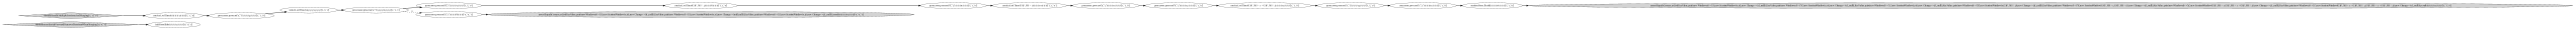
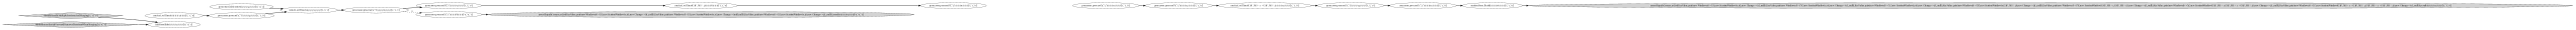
  digraph {
    fontname="Playfair Display"
    rankdir=LR
    node [fillcolor=white fontname="Playfair Display" shape=ellipse style=filled]
    edge [fontname="Playfair Display" style=bold]
    n1 [label="context.setTime(0)@@@3@@@['1', '1', '0']"]
    n2 [label="processor.process(\"a\",\"1\")@@@4@@@['1', '1', '0']"]
    n3 [label="context.setTime(0)@@@5@@@['1', '1', '1']"]
    n4 [label="processor.process(\"a\",\"1\")@@@6@@@['1', '1', '1']"]
    n5 [label="context.setTime(GAP_MS / 2)@@@8@@@['1', '1', '0']"]
    n6 [label="processor.process(\"d\",\"2\")@@@9@@@['1', '1', '0']"]
-   n7 [label="context.setTime(GAP_MS + 1)@@@10@@@['1', '1', '0']"]
    n8 [label="processor.process(\"b\",\"2\")@@@12@@@['1', '1', '0']"]
    n9 [label="context.setTime(GAP_MS + 1 + GAP_MS / 2)@@@13@@@['1', '1', '0']"]
    n10 [label="processor.process(\"a\",\"3\")@@@14@@@['1', '1', '0']"]
    n11 [label="processor.process(\"d\",\"1\")@@@7@@@['1', '1', '0']"]
    n12 [label="initStore(false)@@@3@@@['0', '0', '1']"]
+   n13 [label="processor.init(context)@@@4@@@['0', '0', '1']"]
    n14 [label="processor.process(\"c\",\"3\")@@@15@@@['1', '1', '0']"]
    n15 [label="sessionStore.flush()@@@16@@@['1', '1', '0']"]
    n16 [fillcolor=lightgray label="assertEquals(Arrays.asList(KeyValue.pair(new Windowed<>(\"a\",new SessionWindow(0,0)),new Change<>(1L,null)),KeyValue.pair(new Windowed<>(\"b\",new SessionWindow(0,0)),new Change<>(1L,null)),KeyValue.pair(new Windowed<>(\"c\",new SessionWindow(0,0)),new Change<>(1L,null)),KeyValue.pair(new Windowed<>(\"d\",new SessionWindow(0,GAP_MS / 2)),new Change<>(2L,null)),KeyValue.pair(new Windowed<>(\"b\",new SessionWindow(GAP_MS + 1,GAP_MS + 1)),new Change<>(1L,null)),KeyValue.pair(new Windowed<>(\"a\",new SessionWindow(GAP_MS + 1,GAP_MS + 1 + GAP_MS / 2)),new Change<>(2L,null)),KeyValue.pair(new Windowed<>(\"c\",new SessionWindow(GAP_MS + 1 + GAP_MS / 2,GAP_MS + 1 + GAP_MS / 2)),new Change<>(1L,null))),results)@@@17@@@['1', '1', '0']"]
    n17 [label="processor.process(\"a\",\"1\")@@@8@@@['0', '0', '1']"]
    n18 [fillcolor=lightgray label="assertEquals(Arrays.asList(KeyValue.pair(new Windowed<>(\"a\",new SessionWindow(0,0)),new Change<>(1L,null)),KeyValue.pair(new Windowed<>(\"a\",new SessionWindow(0,0)),new Change<>(null,null)),KeyValue.pair(new Windowed<>(\"a\",new SessionWindow(0,5)),new Change<>(2L,null))),results)@@@9@@@['0', '0', '1']"]
    n19 [fillcolor=lightgray label="shouldImmediatelyForwardRemovedSessionsWhenMerging['0', '0', '1']" shape=diamond]
    n20 [label="processor.process(\"a\",\"2\")@@@11@@@['1', '1', '0']"]
    n21 [fillcolor=lightgray label="shouldHandleMultipleSessionsAndMerging['1', '0', '0']" shape=diamond]
    n1 -> n2
    n2 -> n3
    n3 -> n4
    n4 -> n11
    n4 -> n17 [label=0 style=dashed]
    n5 -> n6
-   n6 -> n7
-   n7 -> n20
    n8 -> n9
    n9 -> n10
    n10 -> n14
    n11 -> n5
+   n13 -> n3
    n14 -> n15
    n15 -> n16
    n17 -> n18
    n19 -> n12
    n20 -> n8
-   n21 -> n1
+   n21 -> n12
  }
